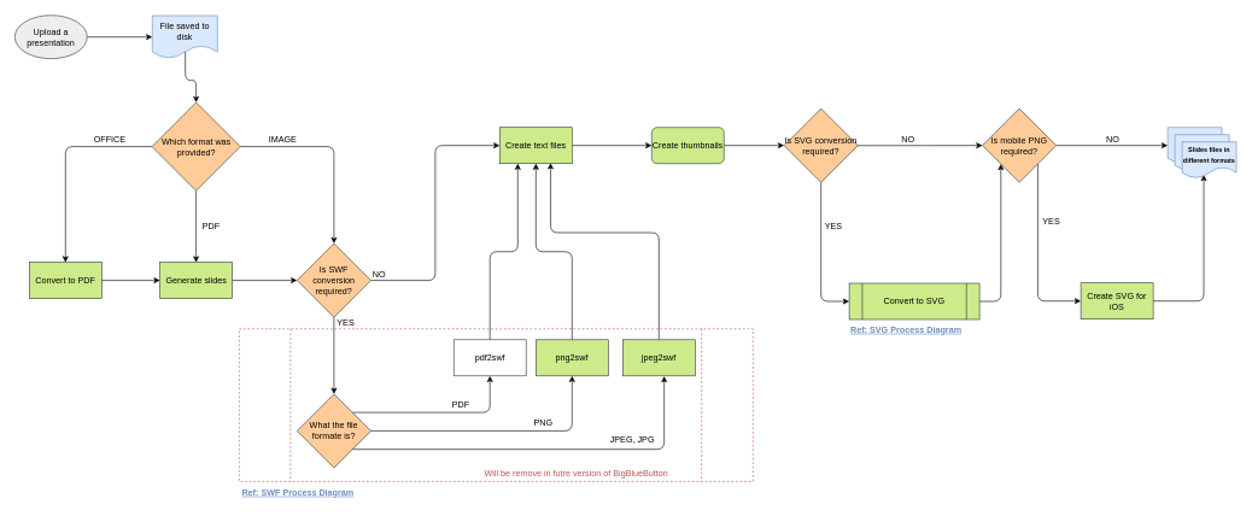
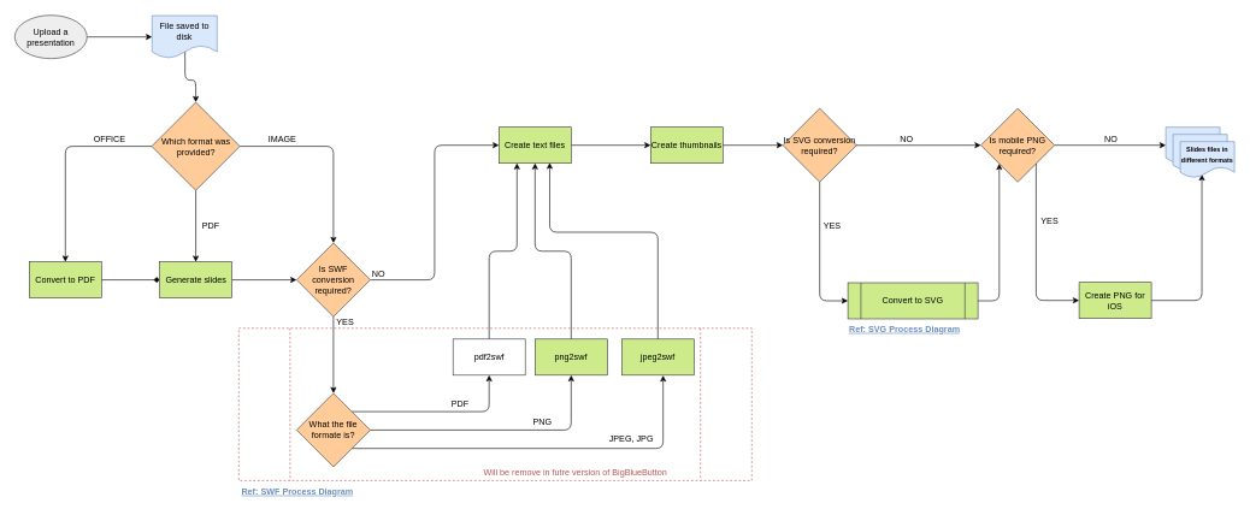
  <mxCell id="0" />
  <mxCell id="1" parent="0" />
  <mxCell id="2" value="&lt;div style=&quot;text-align: center&quot;&gt;&lt;br&gt;&lt;/div&gt;" style="shape=process;whiteSpace=wrap;html=1;backgroundOutline=1;dashed=1;fontFamily=Helvetica;fontSize=12;fontColor=#000000;align=center;strokeColor=#b85450;fillColor=none;" parent="1" vertex="1"><mxGeometry x="330" y="454" width="710" height="211" as="geometry" /></mxCell>
  <mxCell id="3" style="rounded=0;orthogonalLoop=1;jettySize=auto;html=1;exitX=1;exitY=0.5;exitDx=0;exitDy=0;entryX=0;entryY=0.5;entryDx=0;entryDy=0;" parent="1" source="4" target="47" edge="1"><mxGeometry relative="1" as="geometry"><mxPoint x="154.5" y="69" as="sourcePoint" /><mxPoint x="220.714" y="68.714" as="targetPoint" /></mxGeometry></mxCell>
  <mxCell id="4" value="Upload a presentation&lt;br&gt;" style="ellipse;whiteSpace=wrap;html=1;fillColor=#eeeeee;strokeColor=#36393d;" parent="1" vertex="1"><mxGeometry x="20" y="20.5" width="100" height="60" as="geometry" /></mxCell>
  <mxCell id="5" style="edgeStyle=orthogonalEdgeStyle;rounded=1;orthogonalLoop=1;jettySize=auto;html=1;exitX=0;exitY=0.5;exitDx=0;exitDy=0;" parent="1" source="31" target="10" edge="1"><mxGeometry relative="1" as="geometry"><mxPoint x="165.5" y="171" as="sourcePoint" /></mxGeometry></mxCell>
  <mxCell id="6" value="OFFICE" style="text;html=1;resizable=0;points=[];align=center;verticalAlign=middle;labelBackgroundColor=none;" parent="5" vertex="1" connectable="0"><mxGeometry x="-0.029" y="4" relative="1" as="geometry"><mxPoint x="56.5" y="-27.5" as="offset" /></mxGeometry></mxCell>
  <mxCell id="7" style="edgeStyle=orthogonalEdgeStyle;rounded=1;orthogonalLoop=1;jettySize=auto;html=1;exitX=1;exitY=0.5;exitDx=0;exitDy=0;entryX=0.5;entryY=0;entryDx=0;entryDy=0;" parent="1" source="31" target="36" edge="1"><mxGeometry relative="1" as="geometry"><mxPoint x="309.5" y="204" as="sourcePoint" /><Array as="points"><mxPoint x="461" y="202" /></Array></mxGeometry></mxCell>
  <mxCell id="8" value="IMAGE" style="text;html=1;resizable=0;points=[];align=center;verticalAlign=middle;labelBackgroundColor=none;direction=south;" parent="7" vertex="1" connectable="0"><mxGeometry x="0.278" y="-1" relative="1" as="geometry"><mxPoint x="-70.5" y="-48" as="offset" /></mxGeometry></mxCell>
- <mxCell id="9" style="rounded=0;orthogonalLoop=1;jettySize=auto;html=1;exitX=1;exitY=0.5;exitDx=0;exitDy=0;entryX=0;entryY=0.5;entryDx=0;entryDy=0;" parent="1" source="10" target="12" edge="1"><mxGeometry relative="1" as="geometry" /></mxCell>
+ <mxCell id="9" style="rounded=0;orthogonalLoop=1;jettySize=auto;html=1;exitX=1;exitY=0.5;exitDx=0;exitDy=0;entryX=0;entryY=0.5;entryDx=0;entryDy=0;endArrow=diamond;" parent="1" source="10" target="12" edge="1"><mxGeometry relative="1" as="geometry" /></mxCell>
  <mxCell id="10" value="Convert to PDF" style="rounded=0;whiteSpace=wrap;html=1;fillColor=#cdeb8b;strokeColor=#36393d;" parent="1" vertex="1"><mxGeometry x="40" y="362" width="100" height="50" as="geometry" /></mxCell>
  <mxCell id="11" style="rounded=0;orthogonalLoop=1;jettySize=auto;html=1;entryX=0;entryY=0.5;entryDx=0;entryDy=0;" parent="1" source="12" target="36" edge="1"><mxGeometry relative="1" as="geometry" /></mxCell>
  <mxCell id="12" value="Generate slides" style="rounded=0;whiteSpace=wrap;html=1;fillColor=#cdeb8b;strokeColor=#36393d;" parent="1" vertex="1"><mxGeometry x="220.5" y="362" width="100" height="50" as="geometry" /></mxCell>
  <mxCell id="13" style="edgeStyle=orthogonalEdgeStyle;rounded=1;orthogonalLoop=1;jettySize=auto;html=1;fontColor=#B85450;entryX=0.703;entryY=0.985;entryDx=0;entryDy=0;entryPerimeter=0;" parent="1" source="14" target="18" edge="1"><mxGeometry relative="1" as="geometry"><mxPoint x="761" y="251" as="targetPoint" /><Array as="points"><mxPoint x="910" y="321" /><mxPoint x="760" y="321" /></Array></mxGeometry></mxCell>
  <mxCell id="14" value="jpeg2swf" style="rounded=0;whiteSpace=wrap;html=1;fillColor=#cdeb8b;strokeColor=#36393d;" parent="1" vertex="1"><mxGeometry x="860" y="469" width="100" height="50" as="geometry" /></mxCell>
  <mxCell id="15" style="edgeStyle=orthogonalEdgeStyle;rounded=1;orthogonalLoop=1;jettySize=auto;html=1;entryX=0.5;entryY=1;entryDx=0;entryDy=0;fontColor=#B85450;" parent="1" source="16" target="18" edge="1"><mxGeometry relative="1" as="geometry" /></mxCell>
  <mxCell id="16" value="png2swf&lt;br&gt;" style="rounded=0;whiteSpace=wrap;html=1;fillColor=#cdeb8b;strokeColor=#36393d;" parent="1" vertex="1"><mxGeometry x="740" y="469" width="100" height="50" as="geometry" /></mxCell>
  <mxCell id="17" style="rounded=0;orthogonalLoop=1;jettySize=auto;html=1;entryX=0;entryY=0.5;entryDx=0;entryDy=0;fontColor=#B85450;" parent="1" source="18" target="20" edge="1"><mxGeometry relative="1" as="geometry" /></mxCell>
  <mxCell id="18" value="Create text files" style="rounded=0;whiteSpace=wrap;html=1;fillColor=#cdeb8b;strokeColor=#36393d;" parent="1" vertex="1"><mxGeometry x="690" y="175.5" width="100" height="50" as="geometry" /></mxCell>
  <mxCell id="19" style="rounded=0;orthogonalLoop=1;jettySize=auto;html=1;exitX=1;exitY=0.5;exitDx=0;exitDy=0;entryX=0;entryY=0.5;entryDx=0;entryDy=0;" parent="1" source="20" target="45" edge="1"><mxGeometry relative="1" as="geometry"><mxPoint x="1129.667" y="223.167" as="targetPoint" /></mxGeometry></mxCell>
- <mxCell id="20" value="Create thumbnails" style="whiteSpace=wrap;html=1;fillColor=#cdeb8b;strokeColor=#36393d;rounded=1;" parent="1" vertex="1"><mxGeometry x="900" y="175.5" width="100" height="50" as="geometry" /></mxCell>
+ <mxCell id="20" value="Create thumbnails" style="rounded=0;whiteSpace=wrap;html=1;fillColor=#cdeb8b;strokeColor=#36393d;" parent="1" vertex="1"><mxGeometry x="900" y="175.5" width="100" height="50" as="geometry" /></mxCell>
  <mxCell id="21" style="rounded=0;orthogonalLoop=1;jettySize=auto;html=1;exitX=1;exitY=0.5;exitDx=0;exitDy=0;entryX=0;entryY=0.5;entryDx=0;entryDy=0;" parent="1" target="52" edge="1"><mxGeometry relative="1" as="geometry"><mxPoint x="1145.167" y="200.667" as="sourcePoint" /><mxPoint x="1338" y="265.571" as="targetPoint" /></mxGeometry></mxCell>
  <mxCell id="22" value="NO" style="text;html=1;resizable=0;points=[];align=center;verticalAlign=middle;labelBackgroundColor=none;" parent="21" vertex="1" connectable="0"><mxGeometry x="-0.146" y="-5" relative="1" as="geometry"><mxPoint x="18.5" y="-14.5" as="offset" /></mxGeometry></mxCell>
  <mxCell id="23" style="edgeStyle=orthogonalEdgeStyle;rounded=1;orthogonalLoop=1;jettySize=auto;html=1;entryX=0;entryY=1;entryDx=0;entryDy=0;fontColor=#B85450;exitX=1;exitY=0.5;exitDx=0;exitDy=0;" parent="1" source="24" target="52" edge="1"><mxGeometry relative="1" as="geometry"><mxPoint x="1353" y="416.118" as="sourcePoint" /></mxGeometry></mxCell>
  <mxCell id="24" value="Convert to SVG" style="shape=process;whiteSpace=wrap;html=1;backgroundOutline=1;fontFamily=Helvetica;fontSize=12;fontColor=#000000;align=center;strokeColor=#36393d;fillColor=#cdeb8b;" parent="1" vertex="1"><mxGeometry x="1173" y="391" width="180" height="50" as="geometry" /></mxCell>
  <mxCell id="25" style="edgeStyle=orthogonalEdgeStyle;rounded=1;orthogonalLoop=1;jettySize=auto;html=1;entryX=0.399;entryY=0.91;entryDx=0;entryDy=0;entryPerimeter=0;" parent="1" source="26" target="56" edge="1"><mxGeometry relative="1" as="geometry"><mxPoint x="1662.952" y="231.238" as="targetPoint" /></mxGeometry></mxCell>
- <mxCell id="26" value="Create SVG for iOS" style="rounded=0;whiteSpace=wrap;html=1;fillColor=#cdeb8b;strokeColor=#36393d;" parent="1" vertex="1"><mxGeometry x="1493" y="390.5" width="100" height="50" as="geometry" /></mxCell>
+ <mxCell id="26" value="Create PNG for iOS" style="rounded=0;whiteSpace=wrap;html=1;fillColor=#cdeb8b;strokeColor=#36393d;" parent="1" vertex="1"><mxGeometry x="1493" y="390.5" width="100" height="50" as="geometry" /></mxCell>
  <mxCell id="27" style="edgeStyle=orthogonalEdgeStyle;rounded=1;orthogonalLoop=1;jettySize=auto;html=1;entryX=0.25;entryY=1;entryDx=0;entryDy=0;fontColor=#B85450;" parent="1" source="28" target="18" edge="1"><mxGeometry relative="1" as="geometry" /></mxCell>
  <mxCell id="28" value="pdf2swf&lt;br&gt;" style="rounded=0;whiteSpace=wrap;html=1;fillColor=#ffffff;strokeColor=#36393d;" parent="1" vertex="1"><mxGeometry x="626.5" y="469" width="100" height="50" as="geometry" /></mxCell>
  <mxCell id="29" style="rounded=0;orthogonalLoop=1;jettySize=auto;html=1;" parent="1" source="31" target="12" edge="1"><mxGeometry relative="1" as="geometry" /></mxCell>
  <mxCell id="30" value="PDF" style="text;resizable=0;points=[];align=center;verticalAlign=middle;labelBackgroundColor=none;html=1;" parent="29" vertex="1" connectable="0"><mxGeometry x="-0.147" y="-1" relative="1" as="geometry"><mxPoint x="20.5" y="6" as="offset" /></mxGeometry></mxCell>
  <mxCell id="31" value="Which format was provided?" style="rhombus;whiteSpace=wrap;html=1;fillColor=#ffcc99;strokeColor=#36393d;" parent="1" vertex="1"><mxGeometry x="209.5" y="141" width="122" height="122" as="geometry" /></mxCell>
  <mxCell id="32" style="edgeStyle=orthogonalEdgeStyle;orthogonalLoop=1;jettySize=auto;html=1;entryX=0;entryY=0.5;entryDx=0;entryDy=0;strokeColor=#000000;rounded=1;" parent="1" source="36" target="18" edge="1"><mxGeometry relative="1" as="geometry" /></mxCell>
  <mxCell id="33" value="NO" style="text;html=1;resizable=0;points=[];align=center;verticalAlign=middle;labelBackgroundColor=none;" parent="32" vertex="1" connectable="0"><mxGeometry x="-0.508" y="42" relative="1" as="geometry"><mxPoint x="-36.5" y="-8" as="offset" /></mxGeometry></mxCell>
  <mxCell id="34" style="rounded=0;orthogonalLoop=1;jettySize=auto;html=1;entryX=0.5;entryY=0;entryDx=0;entryDy=0;exitX=0.5;exitY=1;exitDx=0;exitDy=0;" parent="1" source="36" target="43" edge="1"><mxGeometry relative="1" as="geometry"><mxPoint x="461" y="451" as="sourcePoint" /></mxGeometry></mxCell>
  <mxCell id="35" value="YES" style="text;html=1;resizable=0;points=[];align=center;verticalAlign=middle;labelBackgroundColor=none;" parent="34" vertex="1" connectable="0"><mxGeometry x="0.014" y="-11" relative="1" as="geometry"><mxPoint x="26" y="-47" as="offset" /></mxGeometry></mxCell>
  <mxCell id="36" value="Is SWF conversion required?" style="rhombus;whiteSpace=wrap;html=1;fillColor=#ffcc99;strokeColor=#36393d;" parent="1" vertex="1"><mxGeometry x="410" y="336" width="102" height="102" as="geometry" /></mxCell>
  <mxCell id="37" style="edgeStyle=orthogonalEdgeStyle;rounded=1;orthogonalLoop=1;jettySize=auto;html=1;exitX=1;exitY=0;exitDx=0;exitDy=0;entryX=0.5;entryY=1;entryDx=0;entryDy=0;" parent="1" source="43" target="28" edge="1"><mxGeometry relative="1" as="geometry" /></mxCell>
  <mxCell id="38" value="PDF" style="text;html=1;resizable=0;points=[];align=center;verticalAlign=middle;labelBackgroundColor=none;" parent="37" vertex="1" connectable="0"><mxGeometry x="0.063" y="3" relative="1" as="geometry"><mxPoint x="20.5" y="-8.5" as="offset" /></mxGeometry></mxCell>
  <mxCell id="39" style="edgeStyle=orthogonalEdgeStyle;rounded=1;orthogonalLoop=1;jettySize=auto;html=1;exitX=1;exitY=0.5;exitDx=0;exitDy=0;entryX=0.5;entryY=1;entryDx=0;entryDy=0;" parent="1" source="43" target="16" edge="1"><mxGeometry relative="1" as="geometry" /></mxCell>
  <mxCell id="40" value="PNG" style="text;html=1;resizable=0;points=[];align=center;verticalAlign=middle;labelBackgroundColor=none;" parent="39" vertex="1" connectable="0"><mxGeometry x="-0.15" relative="1" as="geometry"><mxPoint x="87" y="-11.5" as="offset" /></mxGeometry></mxCell>
  <mxCell id="41" style="edgeStyle=orthogonalEdgeStyle;rounded=1;orthogonalLoop=1;jettySize=auto;html=1;exitX=1;exitY=1;exitDx=0;exitDy=0;entryX=0.573;entryY=1.007;entryDx=0;entryDy=0;entryPerimeter=0;" parent="1" source="43" target="14" edge="1"><mxGeometry relative="1" as="geometry" /></mxCell>
  <mxCell id="42" value="JPEG, JPG" style="text;html=1;resizable=0;points=[];align=center;verticalAlign=middle;labelBackgroundColor=#ffffff;" parent="41" vertex="1" connectable="0"><mxGeometry x="0.55" y="-2" relative="1" as="geometry"><mxPoint x="-26" y="-16.5" as="offset" /></mxGeometry></mxCell>
  <mxCell id="43" value="What the file formate is?" style="rhombus;whiteSpace=wrap;html=1;fillColor=#ffcc99;strokeColor=#36393d;" parent="1" vertex="1"><mxGeometry x="410" y="544" width="102" height="102" as="geometry" /></mxCell>
  <mxCell id="44" value="&lt;span&gt;Will be remove in futre version of BigBlueButton&lt;/span&gt;" style="text;html=1;resizable=0;points=[];autosize=1;align=left;verticalAlign=top;spacingTop=-4;fillColor=none;strokeColor=none;fontColor=#B85450;" parent="1" vertex="1"><mxGeometry x="667" y="644" width="270" height="20" as="geometry" /></mxCell>
  <mxCell id="45" value="Is SVG conversion required?" style="rhombus;whiteSpace=wrap;html=1;fillColor=#ffcc99;strokeColor=#36393d;" parent="1" vertex="1"><mxGeometry x="1083" y="149.5" width="102" height="102" as="geometry" /></mxCell>
  <mxCell id="46" style="edgeStyle=orthogonalEdgeStyle;rounded=1;orthogonalLoop=1;jettySize=auto;html=1;entryX=0.5;entryY=0;entryDx=0;entryDy=0;fontColor=#B85450;exitX=0.507;exitY=0.842;exitDx=0;exitDy=0;exitPerimeter=0;" parent="1" source="47" target="31" edge="1"><mxGeometry relative="1" as="geometry" /></mxCell>
  <mxCell id="47" value="File saved to disk" style="shape=document;whiteSpace=wrap;html=1;boundedLbl=1;labelBackgroundColor=none;fillColor=#dae8fc;strokeColor=#6c8ebf;" parent="1" vertex="1"><mxGeometry x="210" y="21" width="90" height="59" as="geometry" /></mxCell>
  <mxCell id="48" style="edgeStyle=orthogonalEdgeStyle;rounded=1;orthogonalLoop=1;jettySize=auto;html=1;exitX=1;exitY=1;exitDx=0;exitDy=0;entryX=0;entryY=0.5;entryDx=0;entryDy=0;fontColor=#B85450;" parent="1" source="52" target="26" edge="1"><mxGeometry relative="1" as="geometry"><Array as="points"><mxPoint x="1434" y="416" /></Array></mxGeometry></mxCell>
  <mxCell id="49" value="YES" style="text;html=1;resizable=0;points=[];align=center;verticalAlign=middle;labelBackgroundColor=none;fontSize=12;fontColor=#000000;" parent="48" vertex="1" connectable="0"><mxGeometry x="-0.462" relative="1" as="geometry"><mxPoint x="17.5" y="11" as="offset" /></mxGeometry></mxCell>
  <mxCell id="50" style="rounded=0;orthogonalLoop=1;jettySize=auto;html=1;fontColor=#B85450;entryX=0;entryY=0.5;entryDx=0;entryDy=0;" parent="1" source="52" target="54" edge="1"><mxGeometry relative="1" as="geometry"><mxPoint x="1653.001" y="191.238" as="targetPoint" /></mxGeometry></mxCell>
  <mxCell id="51" value="NO" style="text;html=1;resizable=0;points=[];align=center;verticalAlign=middle;labelBackgroundColor=none;fontSize=12;fontColor=#000000;" parent="50" vertex="1" connectable="0"><mxGeometry x="0.003" y="10" relative="1" as="geometry"><mxPoint y="0.5" as="offset" /></mxGeometry></mxCell>
  <mxCell id="52" value="Is mobile PNG required?" style="rhombus;whiteSpace=wrap;html=1;fillColor=#ffcc99;strokeColor=#36393d;" parent="1" vertex="1"><mxGeometry x="1357" y="149.5" width="102" height="102" as="geometry" /></mxCell>
  <mxCell id="53" value="" style="group" parent="1" vertex="1" connectable="0"><mxGeometry x="1613" y="175.5" width="95" height="70" as="geometry" /></mxCell>
  <mxCell id="54" value="" style="shape=document;whiteSpace=wrap;html=1;boundedLbl=1;labelBackgroundColor=none;fillColor=#dae8fc;strokeColor=#6c8ebf;" parent="53" vertex="1"><mxGeometry width="75" height="50" as="geometry" /></mxCell>
  <mxCell id="55" value="" style="shape=document;whiteSpace=wrap;html=1;boundedLbl=1;labelBackgroundColor=none;fillColor=#dae8fc;strokeColor=#6c8ebf;" parent="53" vertex="1"><mxGeometry x="10" y="10" width="75" height="50" as="geometry" /></mxCell>
  <mxCell id="56" value="&lt;font style=&quot;font-size: 9px&quot;&gt;&lt;b&gt;Slides files in different formats&lt;/b&gt;&lt;/font&gt;" style="shape=document;whiteSpace=wrap;html=1;boundedLbl=1;labelBackgroundColor=none;fillColor=#dae8fc;strokeColor=#6c8ebf;" parent="53" vertex="1"><mxGeometry x="20" y="20" width="75" height="50" as="geometry" /></mxCell>
  <mxCell id="57" value="&lt;span&gt;Ref: SWF Process Diagram&lt;br&gt;&lt;/span&gt;" style="text;html=1;resizable=0;points=[];autosize=1;align=left;verticalAlign=top;spacingTop=-4;fillColor=none;strokeColor=none;fontColor=#6C8EBF;fontStyle=5" parent="1" vertex="1"><mxGeometry x="331.5" y="671" width="160" height="20" as="geometry" /></mxCell>
  <mxCell id="58" value="&lt;span&gt;Ref: SVG Process Diagram&lt;br&gt;&lt;/span&gt;" style="text;html=1;resizable=0;points=[];autosize=1;align=left;verticalAlign=top;spacingTop=-4;fillColor=none;strokeColor=none;fontColor=#6C8EBF;fontStyle=5" parent="1" vertex="1"><mxGeometry x="1173" y="446" width="160" height="20" as="geometry" /></mxCell>
  <mxCell id="59" value="" style="endArrow=classic;html=1;fontColor=#6C8EBF;entryX=0;entryY=0.5;entryDx=0;entryDy=0;exitX=0.5;exitY=1;exitDx=0;exitDy=0;" parent="1" source="45" target="24" edge="1"><mxGeometry width="50" height="50" relative="1" as="geometry"><mxPoint x="1113" y="351" as="sourcePoint" /><mxPoint x="1163" y="301" as="targetPoint" /><Array as="points"><mxPoint x="1134" y="416" /></Array></mxGeometry></mxCell>
  <mxCell id="60" value="&amp;nbsp;" style="text;html=1;resizable=0;points=[];align=center;verticalAlign=middle;labelBackgroundColor=none;fontSize=12;fontColor=#000000;" parent="59" vertex="1" connectable="0"><mxGeometry x="-0.403" y="-2" relative="1" as="geometry"><mxPoint x="21" y="-1" as="offset" /></mxGeometry></mxCell>
  <mxCell id="61" value="YES" style="text;html=1;resizable=0;points=[];align=center;verticalAlign=middle;labelBackgroundColor=none;" parent="59" vertex="1" connectable="0"><mxGeometry x="-0.395" y="3" relative="1" as="geometry"><mxPoint x="13" y="-2" as="offset" /></mxGeometry></mxCell>
